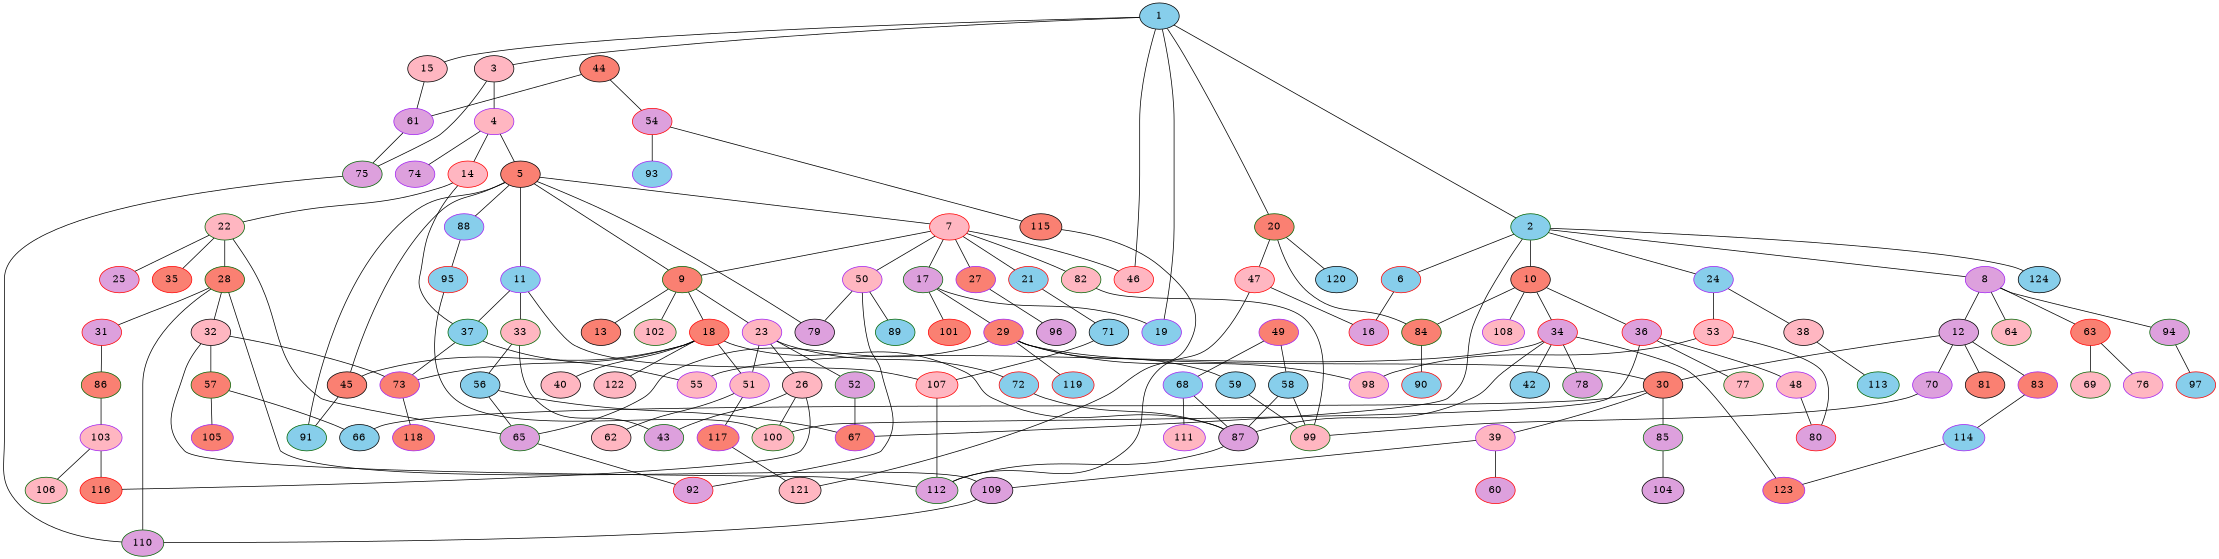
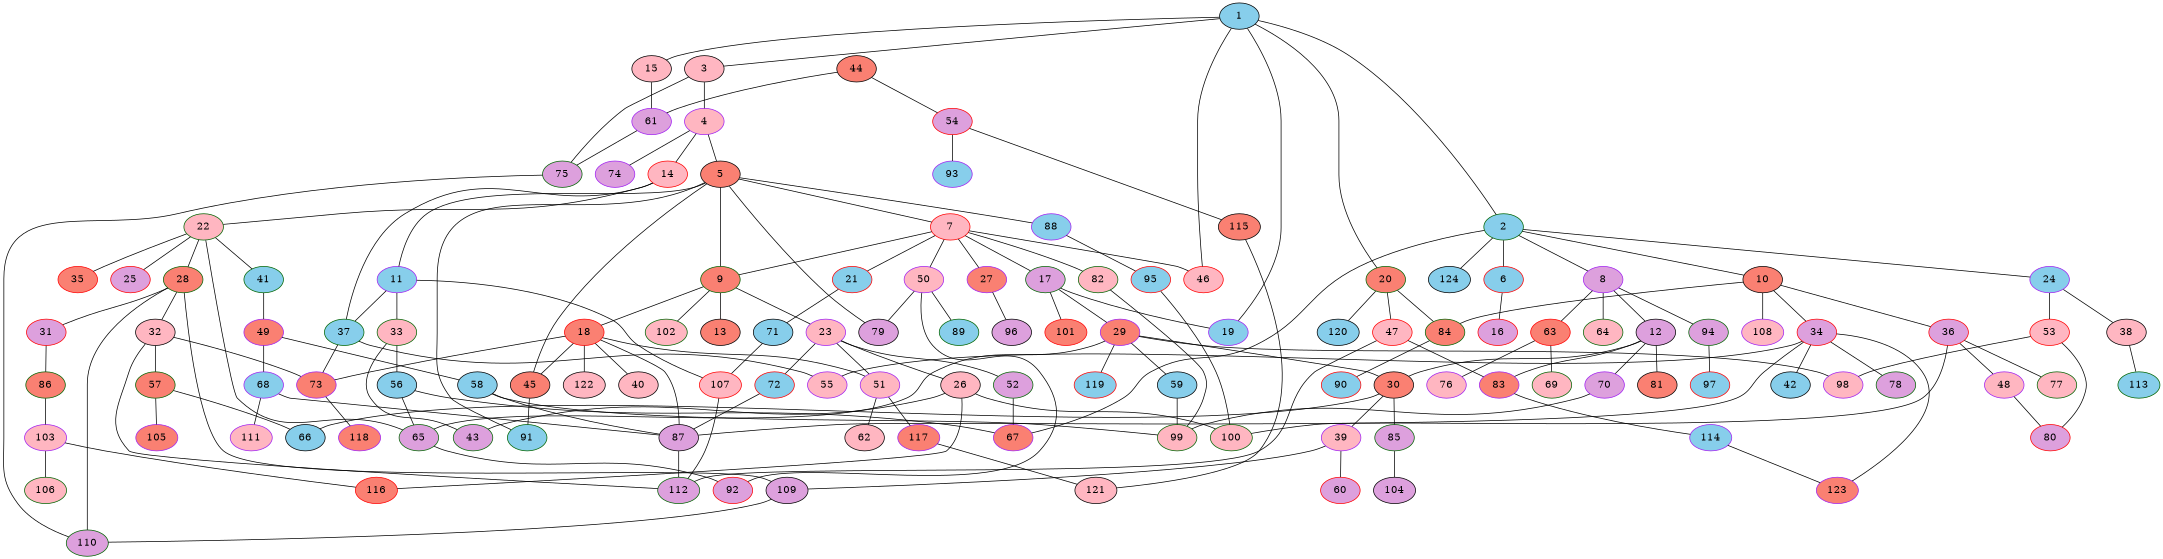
  graph {
    node [color=purple fillcolor=lightpink style=filled]
    1 [color=black fillcolor=skyblue]
    2 [color=darkgreen fillcolor=skyblue]
    3 [color=black]
    15 [color=black]
    19 [fillcolor=skyblue]
    20 [color=darkgreen fillcolor=salmon]
    46 [color=red]
    6 [color=red fillcolor=skyblue]
    8 [fillcolor=plum]
    10 [color=black fillcolor=salmon]
    24 [fillcolor=skyblue]
    67 [fillcolor=salmon]
    124 [color=black fillcolor=skyblue]
    4
    75 [color=darkgreen fillcolor=plum]
    61 [fillcolor=plum]
    84 [color=darkgreen fillcolor=salmon]
    47 [color=red]
    120 [color=black fillcolor=skyblue]
    16 [color=red fillcolor=plum]
    12 [color=black fillcolor=plum]
    63 [color=red fillcolor=salmon]
    64 [color=darkgreen]
    94 [color=darkgreen fillcolor=plum]
    34 [color=red fillcolor=plum]
    36 [color=red fillcolor=plum]
    108
    38 [color=black]
    53 [color=red]
    44 [color=black fillcolor=salmon]
    54 [color=red fillcolor=plum]
    5 [color=black fillcolor=salmon]
    14 [color=red]
    74 [fillcolor=plum]
    110 [color=darkgreen fillcolor=plum]
    7 [color=red]
    9 [color=darkgreen fillcolor=salmon]
    11 [fillcolor=skyblue]
    45 [color=black fillcolor=salmon]
    79 [color=black fillcolor=plum]
    88 [fillcolor=skyblue]
    91 [color=darkgreen fillcolor=skyblue]
    37 [color=darkgreen fillcolor=skyblue]
    22 [color=darkgreen]
    17 [color=darkgreen fillcolor=plum]
    21 [color=red fillcolor=skyblue]
    27 [fillcolor=salmon]
    50
    82 [color=darkgreen]
    13 [color=black fillcolor=salmon]
    18 [color=red fillcolor=salmon]
    23
    102 [color=darkgreen]
    33 [color=darkgreen]
    107 [color=red]
    95 [color=red fillcolor=skyblue]
    29 [fillcolor=salmon]
    101 [color=red fillcolor=salmon]
    71 [color=black fillcolor=skyblue]
    96 [color=black fillcolor=plum]
    89 [color=darkgreen fillcolor=skyblue]
    92 [color=red fillcolor=plum]
    99 [color=darkgreen]
    30 [color=black fillcolor=salmon]
    70 [fillcolor=plum]
    81 [color=black fillcolor=salmon]
    83 [fillcolor=salmon]
    69 [color=darkgreen]
    76
    97 [color=red fillcolor=skyblue]
    40 [color=black]
    51
    73 [fillcolor=salmon]
    87 [color=black fillcolor=plum]
    122 [color=black]
    26 [color=black]
    52 [color=darkgreen fillcolor=plum]
    72 [color=red fillcolor=skyblue]
    42 [color=black fillcolor=skyblue]
    55
    78 [color=darkgreen fillcolor=plum]
    123 [fillcolor=salmon]
    100 [color=darkgreen]
    48
    77 [color=darkgreen]
    90 [color=red fillcolor=skyblue]
    43 [color=darkgreen fillcolor=plum]
    56 [color=black fillcolor=skyblue]
    112 [color=darkgreen fillcolor=plum]
    39
    66 [color=black fillcolor=skyblue]
    85 [color=darkgreen fillcolor=plum]
    114 [fillcolor=skyblue]
    25 [color=red fillcolor=plum]
    28 [color=darkgreen fillcolor=salmon]
    35 [color=red fillcolor=salmon]
+   41 [color=darkgreen fillcolor=skyblue]
    65 [color=darkgreen fillcolor=plum]
    59 [color=black fillcolor=skyblue]
    98
    119 [color=red fillcolor=skyblue]
    62 [color=black]
    117 [fillcolor=salmon]
    118 [fillcolor=salmon]
    31 [color=red fillcolor=plum]
    32 [color=black]
    109 [color=black fillcolor=plum]
    49 [fillcolor=salmon]
    116 [color=red fillcolor=salmon]
    113 [color=darkgreen fillcolor=skyblue]
    80 [color=red fillcolor=plum]
    86 [color=darkgreen fillcolor=salmon]
    57 [color=darkgreen fillcolor=salmon]
    60 [color=red fillcolor=plum]
    104 [color=black fillcolor=plum]
    103
    105 [fillcolor=salmon]
    58 [color=black fillcolor=skyblue]
    68 [fillcolor=skyblue]
    93 [fillcolor=skyblue]
    115 [color=black fillcolor=salmon]
    111
    121 [color=black]
    106 [color=darkgreen]
    1 -- 2
    1 -- 3
    1 -- 15
    1 -- 19
    1 -- 20
    1 -- 46
    2 -- 6
    2 -- 8
    2 -- 10
    2 -- 24
    2 -- 67
    2 -- 124
    3 -- 4
    3 -- 75
    15 -- 61
    20 -- 84
    20 -- 47
    20 -- 120
    6 -- 16
    8 -- 12
    8 -- 63
    8 -- 64
    8 -- 94
    10 -- 84
    10 -- 34
    10 -- 36
    10 -- 108
    24 -- 38
    24 -- 53
    4 -- 5
    4 -- 14
    4 -- 74
    75 -- 110
    61 -- 75
    84 -- 90
-   47 -- 16
+   47 -- 83
    47 -- 112
    12 -- 30
    12 -- 70
    12 -- 81
    12 -- 83
    63 -- 69
    63 -- 76
    94 -- 97
    34 -- 87
    34 -- 42
    34 -- 55
    34 -- 78
    34 -- 123
    36 -- 100
    36 -- 48
    36 -- 77
    38 -- 113
    53 -- 98
    53 -- 80
    44 -- 61
    44 -- 54
    54 -- 93
    54 -- 115
    5 -- 7
    5 -- 9
    5 -- 11
    5 -- 45
    5 -- 79
    5 -- 88
    5 -- 91
    14 -- 37
    14 -- 22
    7 -- 46
    7 -- 9
    7 -- 17
    7 -- 21
    7 -- 27
    7 -- 50
    7 -- 82
    9 -- 13
    9 -- 18
    9 -- 23
    9 -- 102
    11 -- 37
    11 -- 33
    11 -- 107
    45 -- 91
    88 -- 95
    37 -- 73
    37 -- 55
    22 -- 25
    22 -- 28
    22 -- 35
+   22 -- 41
    22 -- 65
    17 -- 19
    17 -- 29
    17 -- 101
    21 -- 71
    27 -- 96
    50 -- 79
    50 -- 89
    50 -- 92
    82 -- 99
    18 -- 45
    18 -- 40
    18 -- 51
    18 -- 73
    18 -- 87
    18 -- 122
    23 -- 51
    23 -- 26
    23 -- 52
    23 -- 72
    33 -- 43
    33 -- 56
    107 -- 112
    95 -- 100
    29 -- 30
    29 -- 65
    29 -- 59
    29 -- 98
    29 -- 119
    71 -- 107
    30 -- 39
    30 -- 66
    30 -- 85
    70 -- 99
    83 -- 114
    51 -- 62
    51 -- 117
    73 -- 118
    87 -- 112
    26 -- 100
    26 -- 43
    26 -- 116
    52 -- 67
    72 -- 87
    48 -- 80
    56 -- 67
    56 -- 65
    39 -- 109
    39 -- 60
    85 -- 104
    114 -- 123
    28 -- 110
    28 -- 31
    28 -- 32
    28 -- 109
+   41 -- 49
    65 -- 92
    59 -- 99
    117 -- 121
    31 -- 86
    32 -- 73
    32 -- 112
    32 -- 57
    109 -- 110
    49 -- 58
    49 -- 68
    86 -- 103
    57 -- 66
    57 -- 105
    103 -- 116
    103 -- 106
    58 -- 99
    58 -- 87
    68 -- 87
    68 -- 111
    115 -- 121
  }
